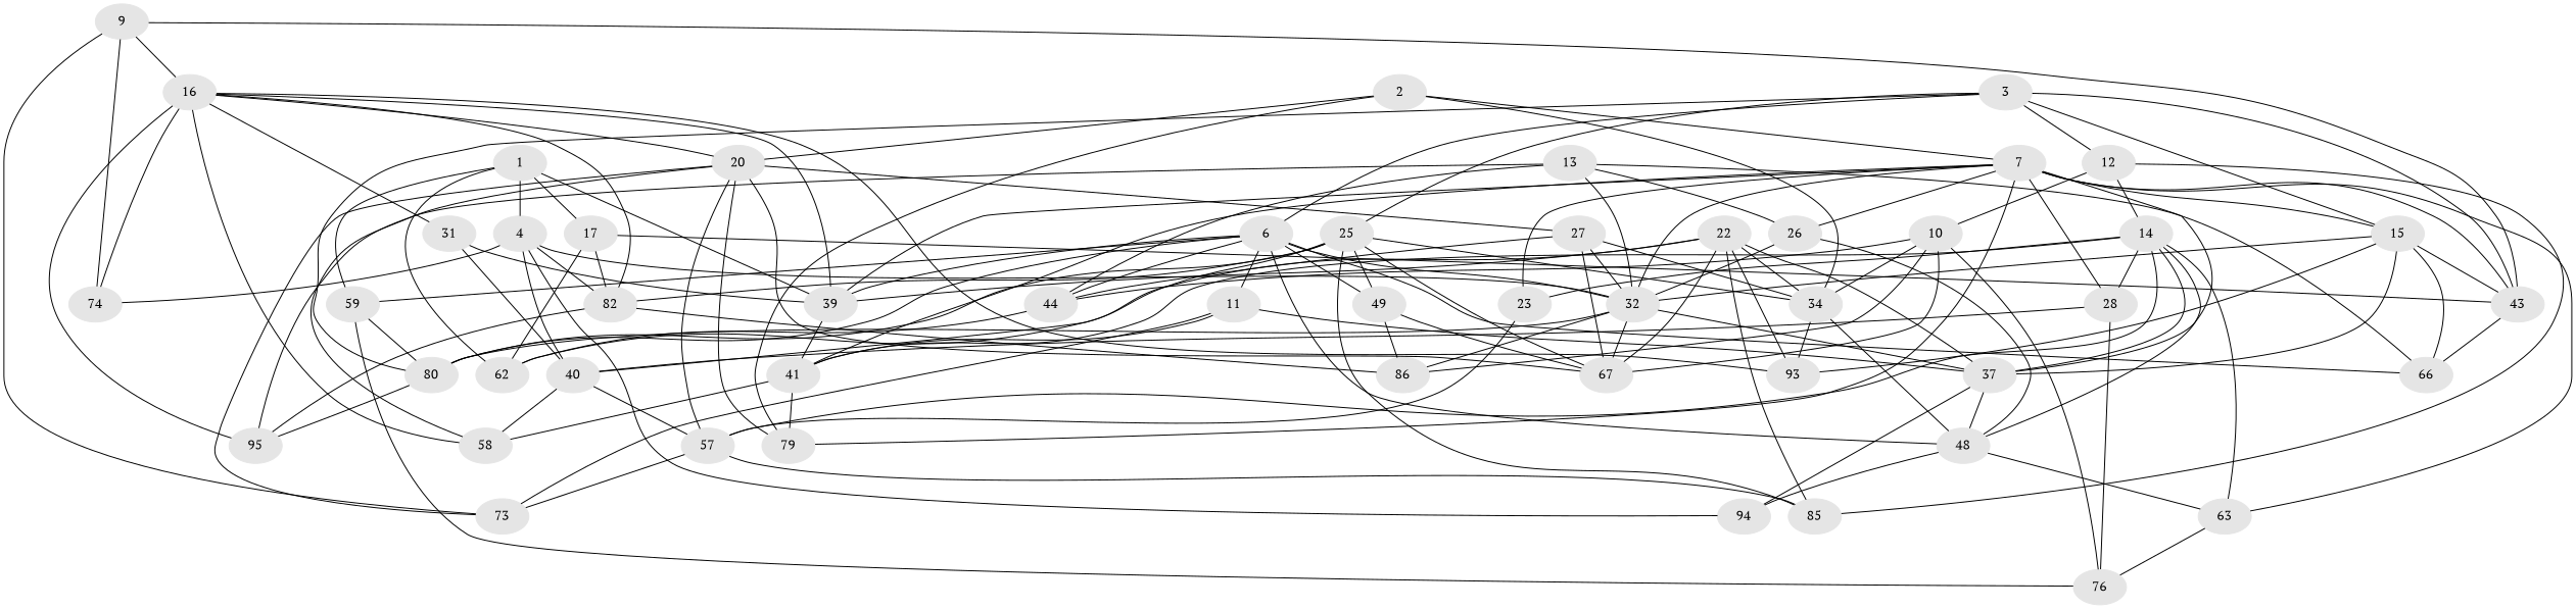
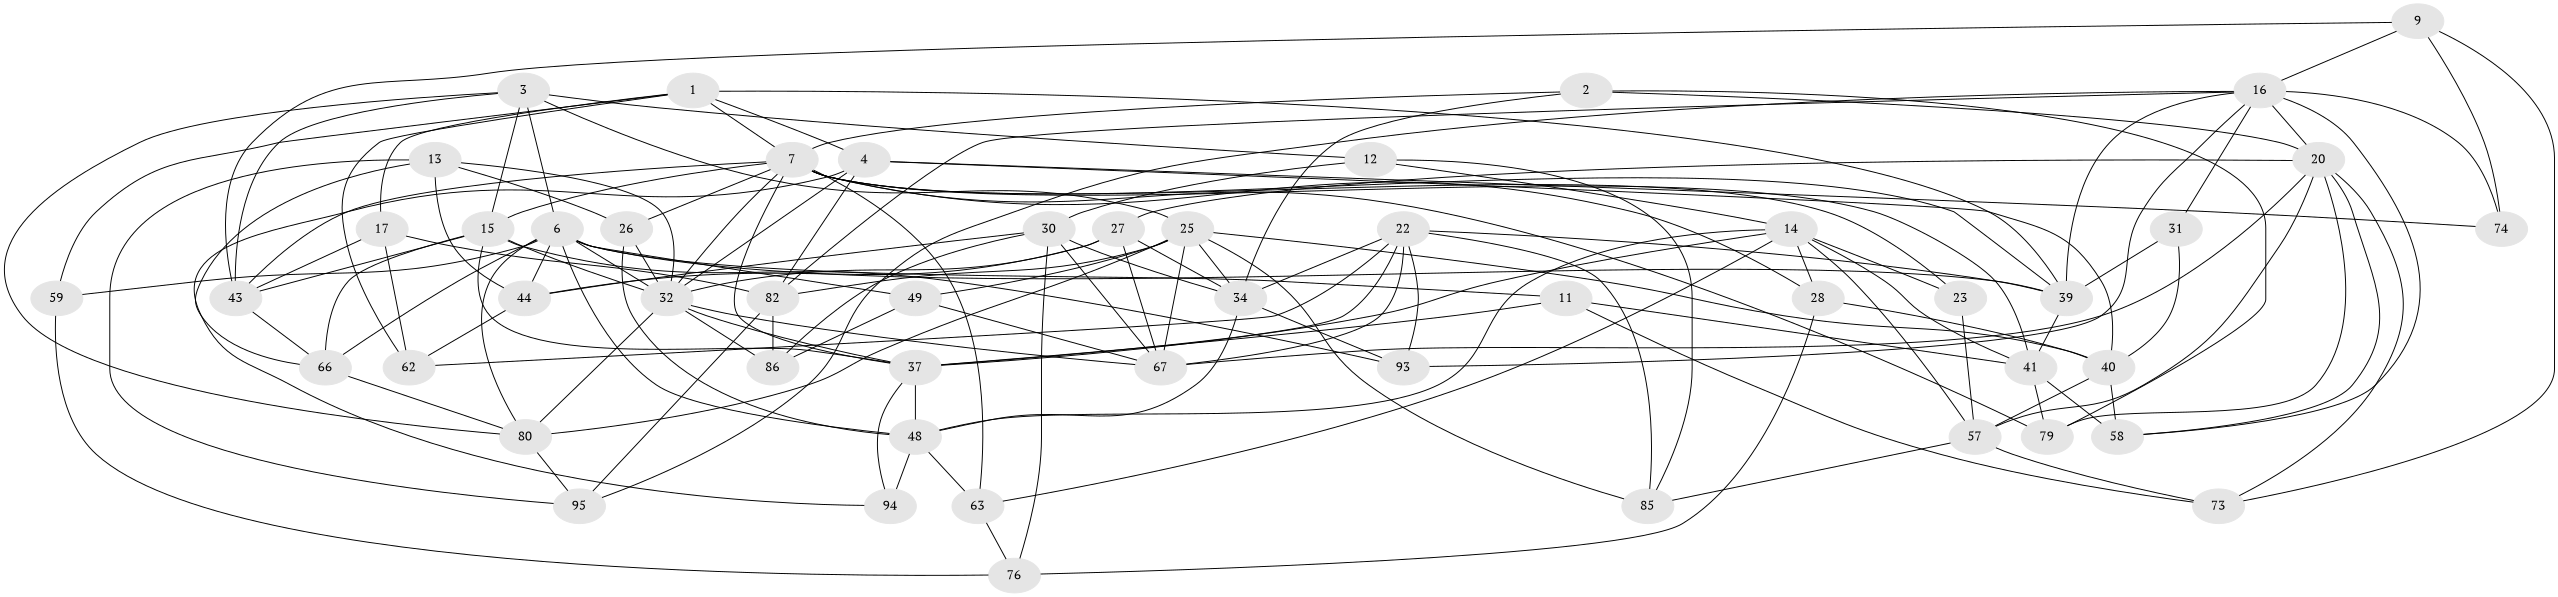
  graph {
    fontname="PT Serif"
    node [color=gray90 fontname="PT Serif" style=filled]
    edge [fontname="PT Serif"]
    1 [super="+68"]
    4 [super="+35"]
    7 [super="+8+56"]
    17
    39 [super="+92+89"]
    59
    62
    32 [super="+55+54+50"]
    40 [super="+51"]
    74
    82 [super="+100"]
    94
    79
    15 [super="+21"]
    43 [super="+60+88"]
    23
    26
    28
    37 [super="+53+64+83"]
    41 [super="+70"]
    63
    80 [super="+98"]
    76
    2
    20 [super="+29"]
    34 [super="+45+46"]
    73
    57 [super="+84"]
    58
    27 [super="+42"]
    67 [super="+77+72"]
    48 [super="+52"]
    93
    3 [super="+5"]
    6 [super="+99+96+90"]
    12
    25 [super="+65+71"]
    11
    44 [super="+47"]
    49
    66
    14 [super="+18+36"]
-   30 [super="+33" label=10]
+   30 [super="+33"]
    85
    95
    86
    16 [super="+91+19"]
    31
    9
    13 [super="+61"]
    22 [super="+97"]
    1 -- 4
+   1 -- 7
    1 -- 17
    1 -- 39
    1 -- 59
    1 -- 62
    4 -- 32
    4 -- 40
    4 -- 74
    4 -- 82
    4 -- 94
    7 -- 39
    7 -- 32
    7 -- 79
    7 -- 15
    7 -- 43
    7 -- 23 [weight=2]
    7 -- 26
    7 -- 28
    7 -- 37 [weight=3]
    7 -- 41
    7 -- 63
    17 -- 62
    17 -- 82
    17 -- 43
    39 -- 41
-   59 -- 80
+   66 -- 80
    59 -- 76
    32 -- 37
    32 -- 80
    32 -- 67
    32 -- 86
    40 -- 57
    40 -- 58
    82 -- 95
    82 -- 86
    15 -- 32
    15 -- 43
    15 -- 37 [weight=2]
    15 -- 93
    15 -- 66
    43 -- 66
    23 -- 57
    26 -- 32
    26 -- 48
    28 -- 40
    28 -- 76
    37 -- 94
    37 -- 48
    41 -- 79
    41 -- 58
    63 -- 76
    80 -- 95
    2 -- 7
    2 -- 79
    2 -- 20
    2 -- 34
    20 -- 79
    20 -- 73
    20 -- 57
    20 -- 58
    20 -- 27
    20 -- 67
    34 -- 48
    34 -- 93
    57 -- 73
    57 -- 85
    27 -- 32
    27 -- 34 [weight=2]
    27 -- 67
    27 -- 44
    48 -- 94 [weight=2]
    48 -- 63
    3 -- 15
    3 -- 43
    3 -- 80
    3 -- 6
    3 -- 12
    3 -- 25
    6 -- 39
    6 -- 59
    6 -- 32
    6 -- 80
    6 -- 48
    6 -- 11
    6 -- 44
    6 -- 49
    6 -- 66
    12 -- 14
    12 -- 30
    12 -- 85
    25 -- 40
    25 -- 82
    25 -- 80
    25 -- 34
    25 -- 67
    25 -- 49
    25 -- 85
    11 -- 37
    11 -- 41
    11 -- 73
    44 -- 62
    49 -- 67
    49 -- 86
    14 -- 23
    14 -- 28
    14 -- 37
    14 -- 41
    14 -- 63
    14 -- 57
    14 -- 48
    30 -- 76
    30 -- 34
    30 -- 67
    30 -- 44
    30 -- 86
    16 -- 39
    16 -- 74 [weight=2]
    16 -- 82
    16 -- 20
    16 -- 58
    16 -- 93
    16 -- 95
    16 -- 31
    31 -- 39 [weight=2]
    31 -- 40
    9 -- 74
    9 -- 43
    9 -- 73
    9 -- 16
    13 -- 32
    13 -- 26
    13 -- 44 [weight=2]
    13 -- 66
    13 -- 95
    22 -- 39
    22 -- 62
    22 -- 37
    22 -- 34
    22 -- 67 [weight=2]
    22 -- 93
    22 -- 85
  }
